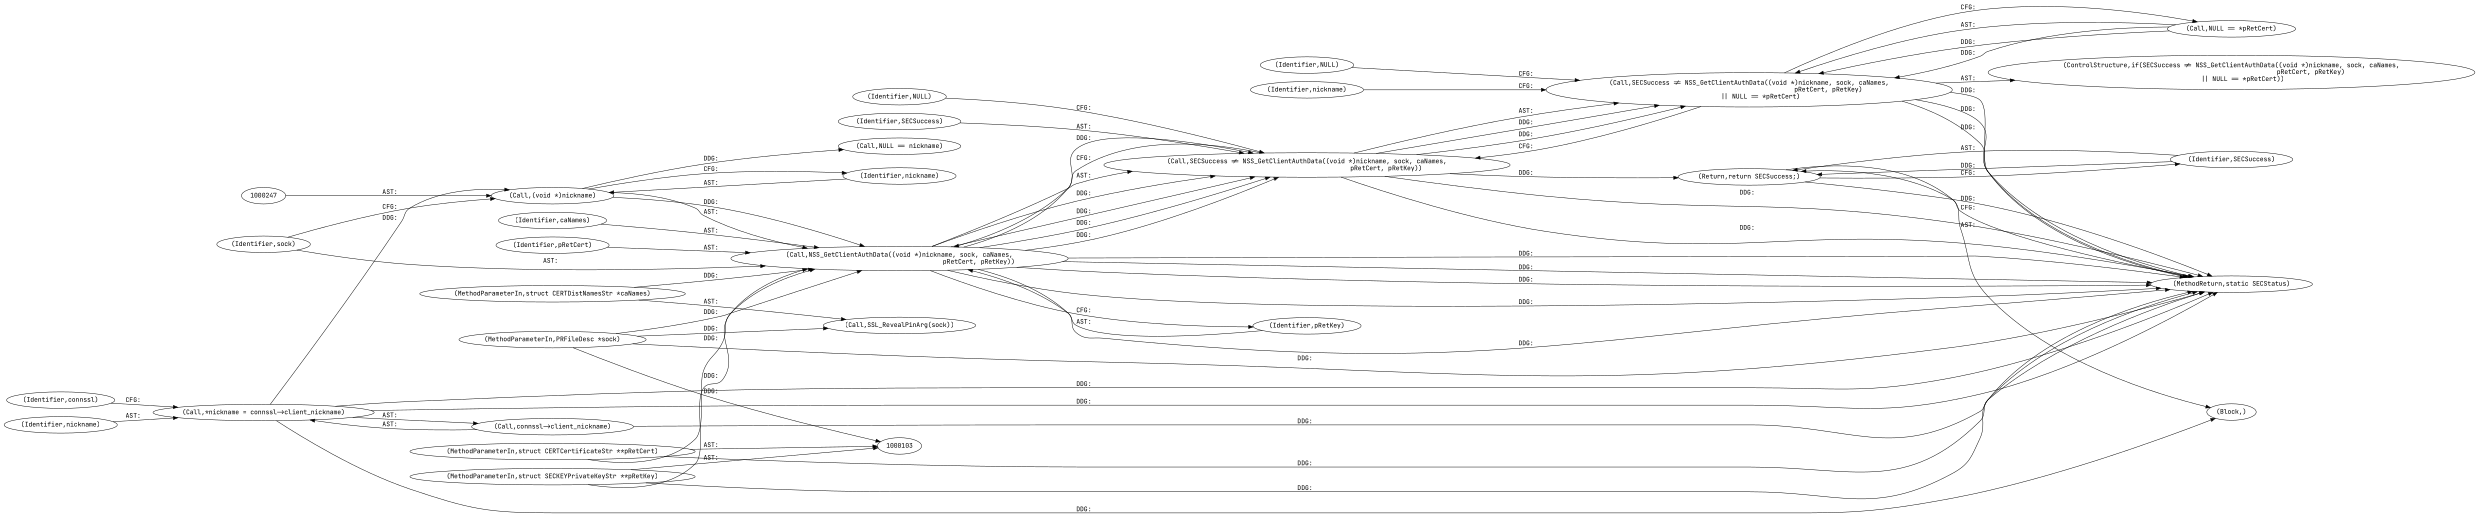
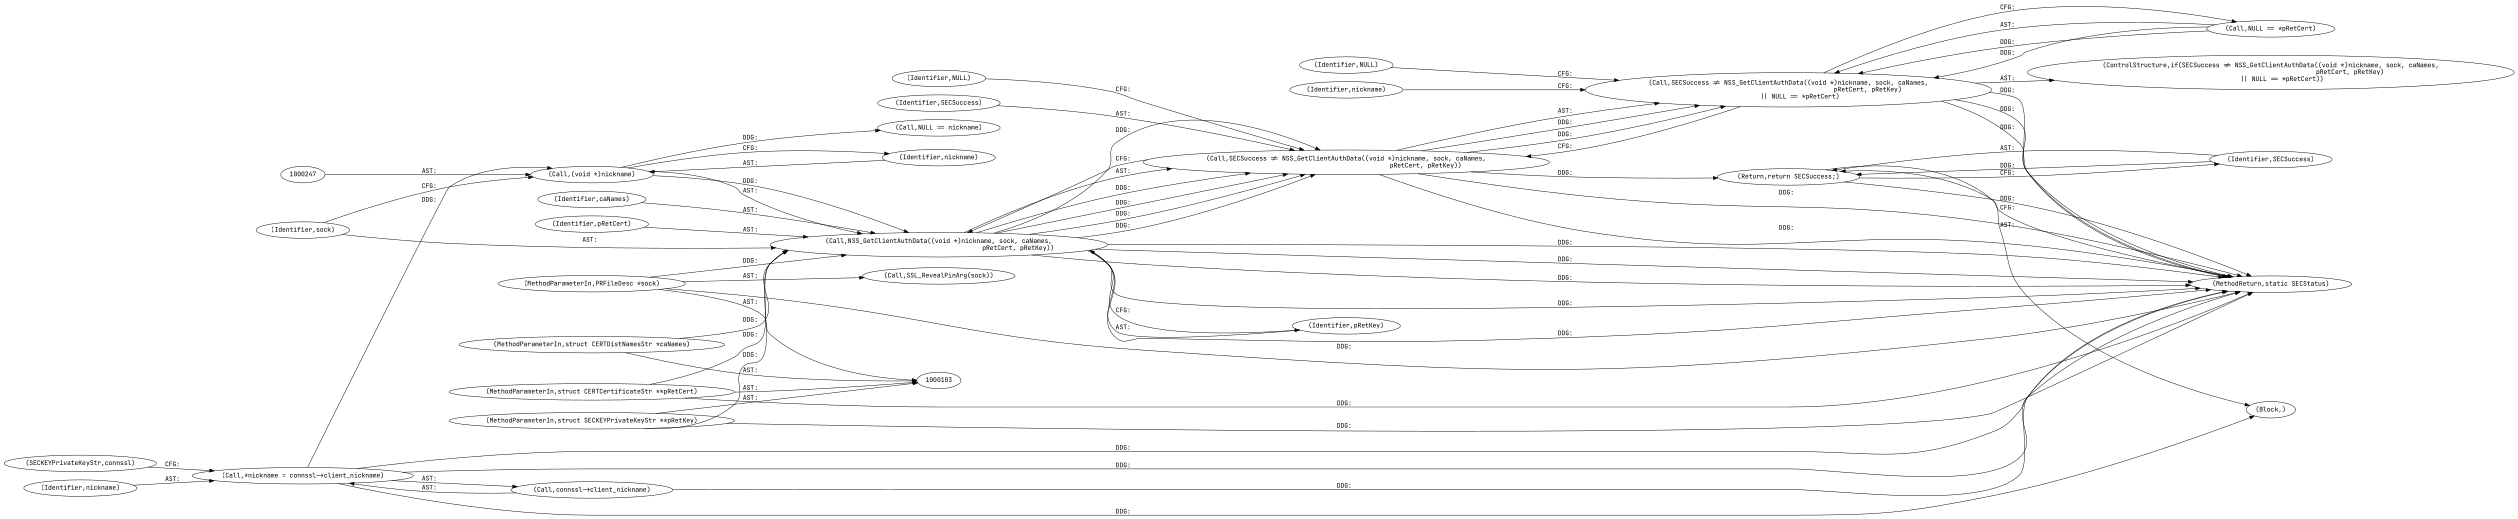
  digraph {
    fontname="JetBrains Mono"
    rankdir=LR
    node [fontname="JetBrains Mono"]
    edge [fontname="JetBrains Mono"]
    n1 [label="(Call,NSS_GetClientAuthData((void *)nickname, sock, caNames,\n                                          pRetCert, pRetKey))"]
    n2 [label="(Call,SECSuccess != NSS_GetClientAuthData((void *)nickname, sock, caNames,\n                                          pRetCert, pRetKey))"]
    n3 [label="(MethodReturn,static SECStatus)"]
    n4 [label="(Identifier,pRetKey)"]
    n5 [label="(Call,SECSuccess != NSS_GetClientAuthData((void *)nickname, sock, caNames,\n                                          pRetCert, pRetKey)\n      || NULL == *pRetCert)"]
    n6 [label="(Return,return SECSuccess;)"]
    n7 [label="(Call,(void *)nickname)"]
    n8 [label="(Call,NULL == nickname)"]
    n9 [label="(Identifier,nickname)"]
    n10 [label="(Call,*nickname = connssl->client_nickname)"]
    n11 [label="(Block,)"]
    n12 [label="(Call,connssl->client_nickname)"]
    n13 [label="(MethodParameterIn,PRFileDesc *sock)"]
    n14 [label="(Call,SSL_RevealPinArg(sock))"]
    1000103
    n16 [label="(MethodParameterIn,struct CERTDistNamesStr *caNames)"]
    n17 [label="(MethodParameterIn,struct CERTCertificateStr **pRetCert)"]
    n18 [label="(MethodParameterIn,struct SECKEYPrivateKeyStr **pRetKey)"]
    n19 [label="(Call,NULL == *pRetCert)"]
    n20 [label="(ControlStructure,if(SECSuccess != NSS_GetClientAuthData((void *)nickname, sock, caNames,\n                                          pRetCert, pRetKey)\n      || NULL == *pRetCert))"]
    n21 [label="(Identifier,SECSuccess)"]
    n22 [label="(Identifier,NULL)"]
    n23 [label="(Identifier,NULL)"]
    n24 [label="(Identifier,sock)"]
    n25 [label="(Identifier,SECSuccess)"]
    n26 [label="(Identifier,caNames)"]
    n27 [label="(Identifier,nickname)"]
-   n28 [label="(Identifier,connssl)"]
+   n28 [label="(SECKEYPrivateKeyStr,connssl)"]
    n29 [label="(Identifier,nickname)"]
    n30 [label="(Identifier,pRetCert)"]
    1000247
    n1 -> n2 [label="AST: "]
    n1 -> n2 [label="DDG: "]
    n1 -> n2 [label="DDG: "]
    n1 -> n2 [label="DDG: "]
    n1 -> n2 [label="DDG: "]
    n1 -> n2 [label="DDG: "]
    n1 -> n3 [label="DDG: "]
    n1 -> n3 [label="DDG: "]
    n1 -> n3 [label="DDG: "]
    n1 -> n3 [label="DDG: "]
    n1 -> n3 [label="DDG: "]
    n1 -> n4 [label="CFG: "]
    n2 -> n1 [label="CFG: "]
    n2 -> n3 [label="DDG: "]
    n2 -> n3 [label="DDG: "]
    n2 -> n5 [label="AST: "]
    n2 -> n5 [label="DDG: "]
    n2 -> n5 [label="DDG: "]
    n2 -> n6 [label="DDG: "]
    n3 -> n6 [label="CFG: "]
    n4 -> n1 [label="AST: "]
    n5 -> n2 [label="CFG: "]
    n5 -> n3 [label="DDG: "]
    n5 -> n3 [label="DDG: "]
    n5 -> n3 [label="DDG: "]
    n5 -> n19 [label="CFG: "]
    n5 -> n20 [label="AST: "]
    n6 -> n3 [label="DDG: "]
    n6 -> n11 [label="AST: "]
    n6 -> n21 [label="CFG: "]
    n7 -> n1 [label="AST: "]
    n7 -> n1 [label="DDG: "]
    n7 -> n8 [label="DDG: "]
    n7 -> n9 [label="CFG: "]
    n9 -> n7 [label="AST: "]
    n10 -> n3 [label="DDG: "]
    n10 -> n3 [label="DDG: "]
    n10 -> n7 [label="DDG: "]
    n10 -> n11 [label="DDG: "]
    n10 -> n12 [label="AST: "]
    n12 -> n3 [label="DDG: "]
    n12 -> n10 [label="AST: "]
    n13 -> n1 [label="DDG: "]
    n13 -> n3 [label="DDG: "]
-   n13 -> n14 [label="DDG: "]
-   n13 -> 1000103 [label="DDG: "]
+   n13 -> n14 [label="AST: "]
+   n13 -> 1000103 [label="AST: "]
    n16 -> n1 [label="DDG: "]
-   n16 -> n14 [label="AST: "]
+   n16 -> 1000103 [label="AST: "]
    n17 -> n1 [label="DDG: "]
    n17 -> n3 [label="DDG: "]
    n17 -> 1000103 [label="AST: "]
    n18 -> n1 [label="DDG: "]
    n18 -> n3 [label="DDG: "]
    n18 -> 1000103 [label="AST: "]
    n19 -> n5 [label="AST: "]
    n19 -> n5 [label="DDG: "]
    n19 -> n5 [label="DDG: "]
    n21 -> n6 [label="AST: "]
    n21 -> n6 [label="DDG: "]
    n22 -> n5 [label="CFG: "]
    n23 -> n2 [label="CFG: "]
    n24 -> n1 [label="AST: "]
    n24 -> n7 [label="CFG: "]
    n25 -> n2 [label="AST: "]
    n26 -> n1 [label="AST: "]
    n27 -> n5 [label="CFG: "]
    n28 -> n10 [label="CFG: "]
    n29 -> n10 [label="AST: "]
    n30 -> n1 [label="AST: "]
    1000247 -> n7 [label="AST: "]
  }
